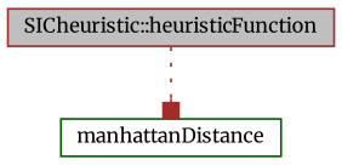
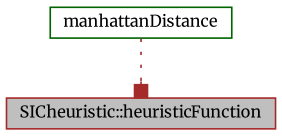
  digraph {
    rankdir=TB
    fontname=Merriweather
    node [fontname=Merriweather fontsize=10 shape=record style=filled]
    n1 [color=brown fillcolor=grey75 fontcolor=black height=0.2 label="SICheuristic::heuristicFunction" width=0.4]
    n2 [color=darkgreen fillcolor=white height=0.2 label=manhattanDistance width=0.4]
-   n1 -> n2 [color=brown fontname=Merriweather fontsize=10 labelfontname=Helvetica labelfontsize=10 style=dotted arrowhead=box]
+   n2 -> n1 [color=brown fontname=Merriweather fontsize=10 labelfontname=Helvetica labelfontsize=10 style=dotted arrowhead=box]
  }
